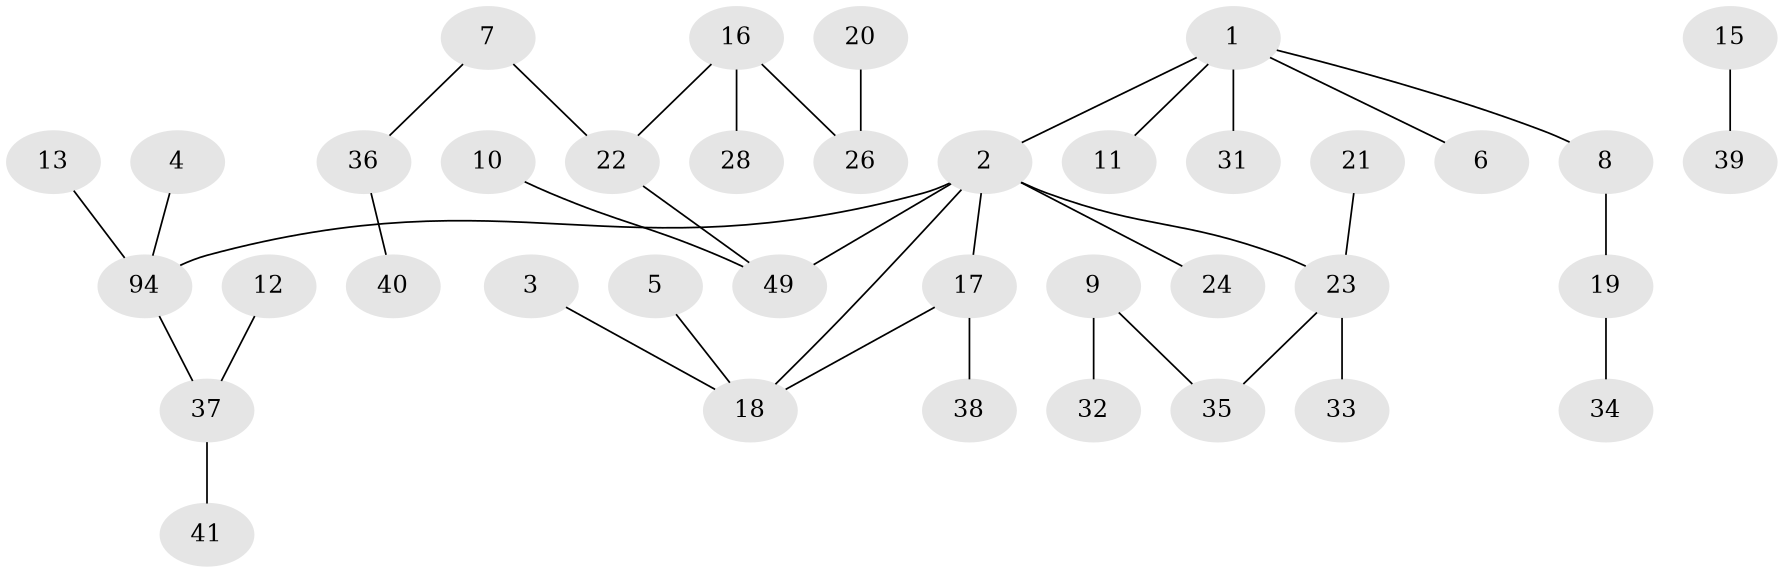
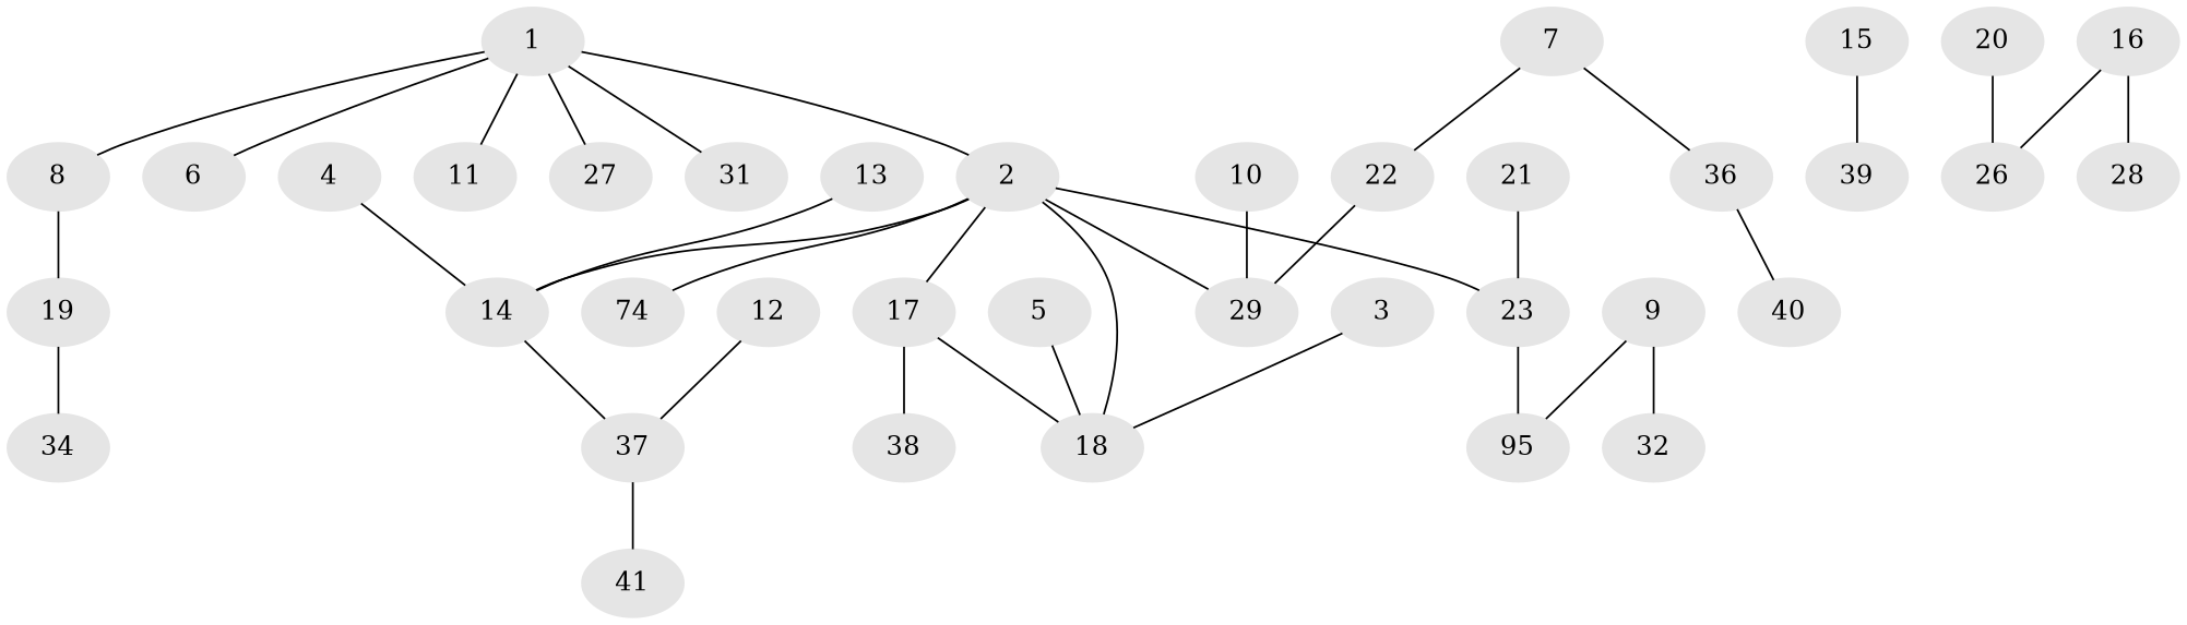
  graph {
    node [color=gray90 style=filled]
    edge [weight=1.0]
    1
    2
    6
    8
    11
+   27
    31
-   14 [label=94]
+   14
    18
    23
-   24
-   29 [label=49]
+   24 [label=74]
+   29
    17
    19
    37
-   35
-   33
+   35 [label=95]
    3
    4
    5
    7
    22
    36
    40
    34
    9
    32
    10
    12
    41
    13
    15
    39
    38
    16
    26
    28
    20
    21
    1 -- 2
    1 -- 6
    1 -- 8
    1 -- 11
+   1 -- 27
    1 -- 31
    2 -- 14
    2 -- 18
    2 -- 23
    2 -- 24
    2 -- 29
    2 -- 17
    8 -- 19
    14 -- 37
    23 -- 35
-   23 -- 33
    17 -- 18
    17 -- 38
    19 -- 34
    37 -- 41
    3 -- 18
    4 -- 14
    5 -- 18
    7 -- 22
    7 -- 36
    22 -- 29
    36 -- 40
    9 -- 35
    9 -- 32
    10 -- 29
    12 -- 37
    13 -- 14
    15 -- 39
-   16 -- 22
    16 -- 26
    16 -- 28
    20 -- 26
    21 -- 23
  }
